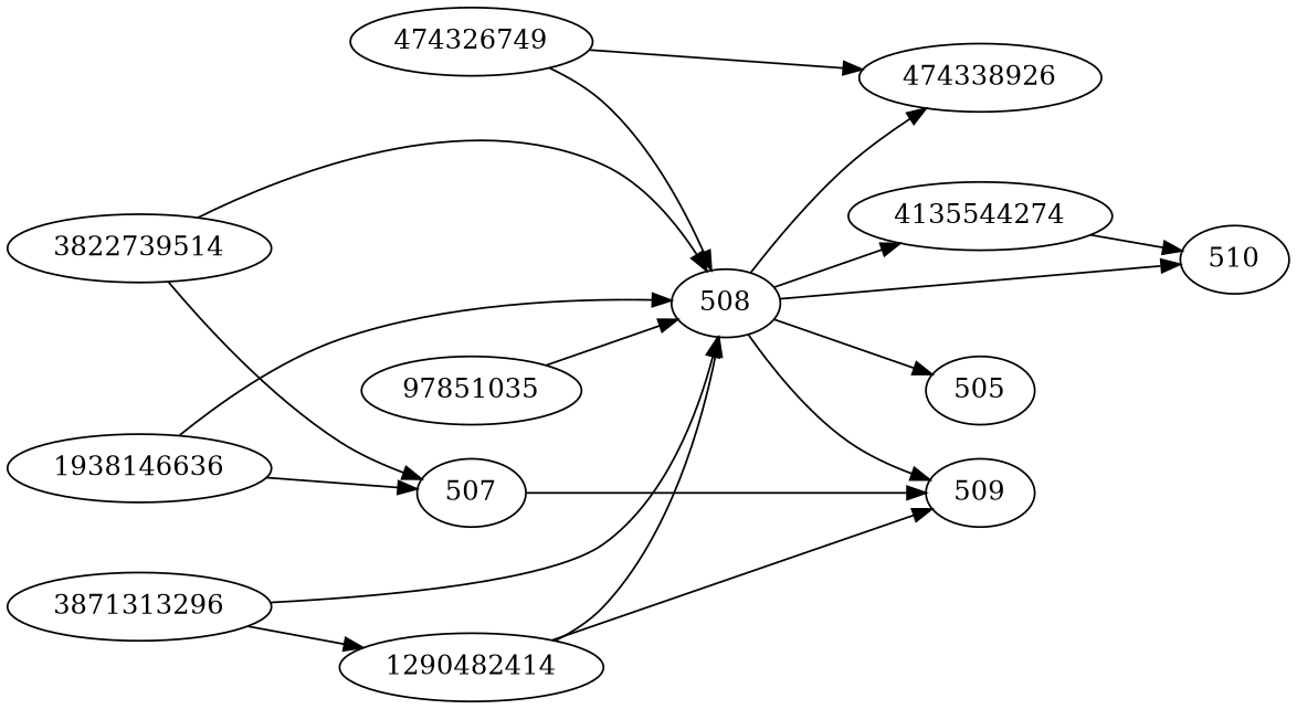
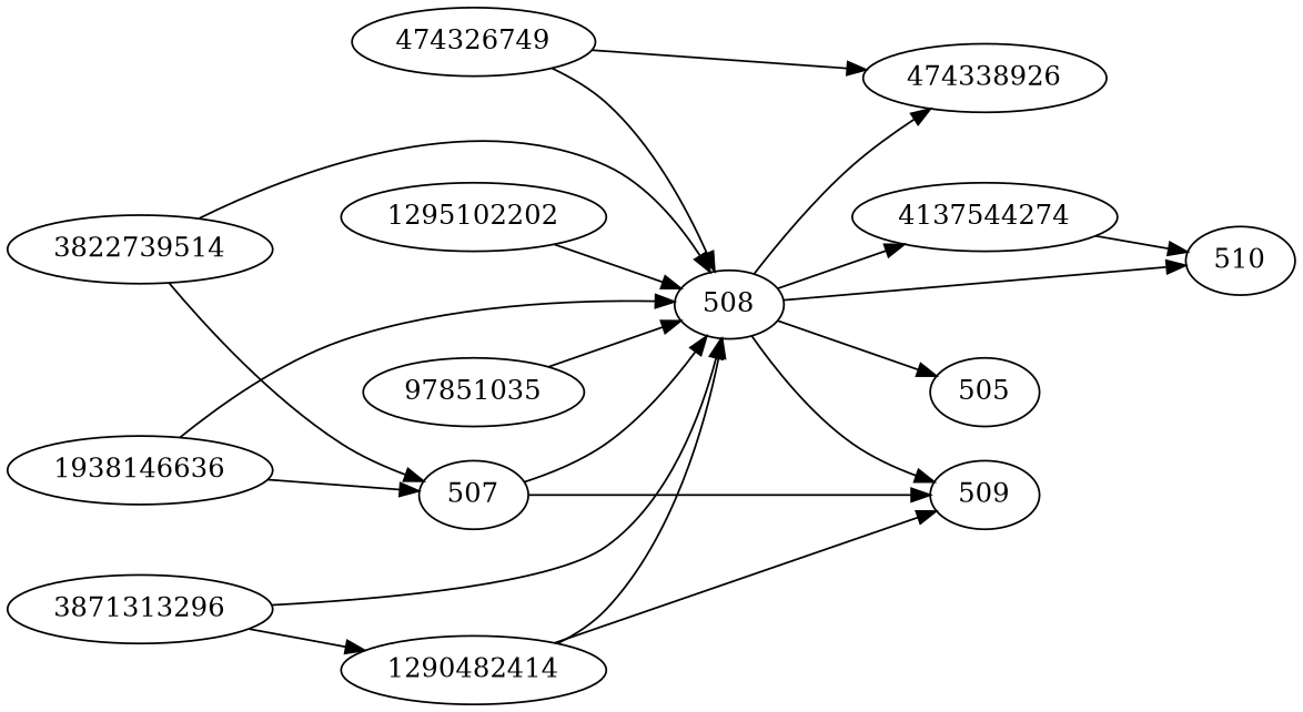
  strict digraph {
    rankdir=LR
    3822739514
    508
    507
    474338926
-   4137544274 [label=4135544274]
+   4137544274
    505
    509
    510
    474326749
    1938146636
    1290482414
    3871313296
+   1295102202
    97851035
    3822739514 -> 508
    3822739514 -> 507
    508 -> 474338926
    508 -> 4137544274
    508 -> 505
    508 -> 509
    508 -> 510
+   507 -> 508
    507 -> 509
    4137544274 -> 510
    474326749 -> 508
    474326749 -> 474338926
    1938146636 -> 508
    1938146636 -> 507
    1290482414 -> 508
    1290482414 -> 509
    3871313296 -> 508
    3871313296 -> 1290482414
+   1295102202 -> 508
    97851035 -> 508
  }
